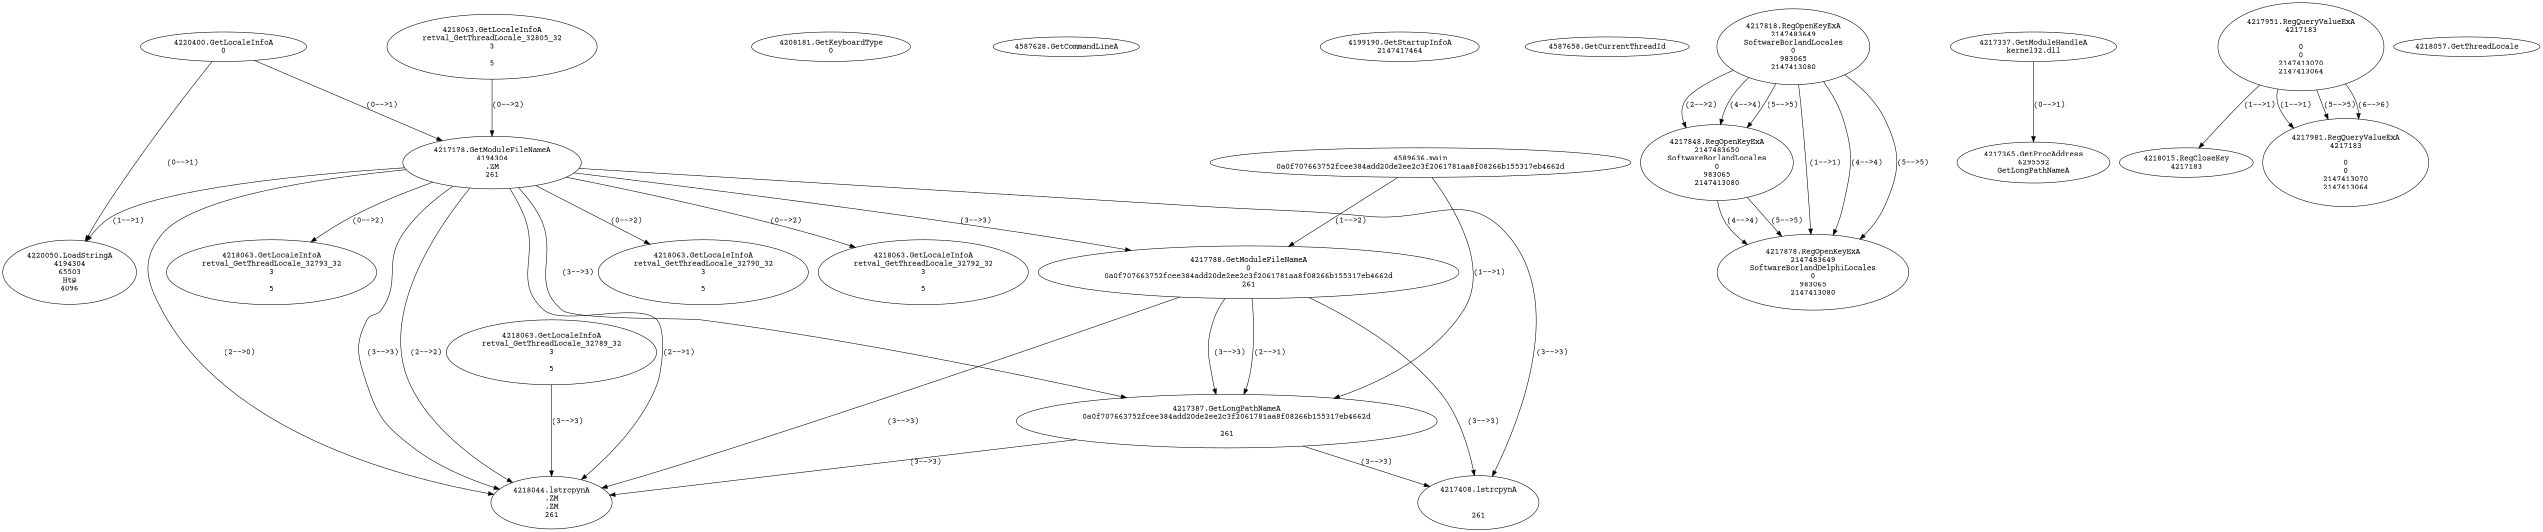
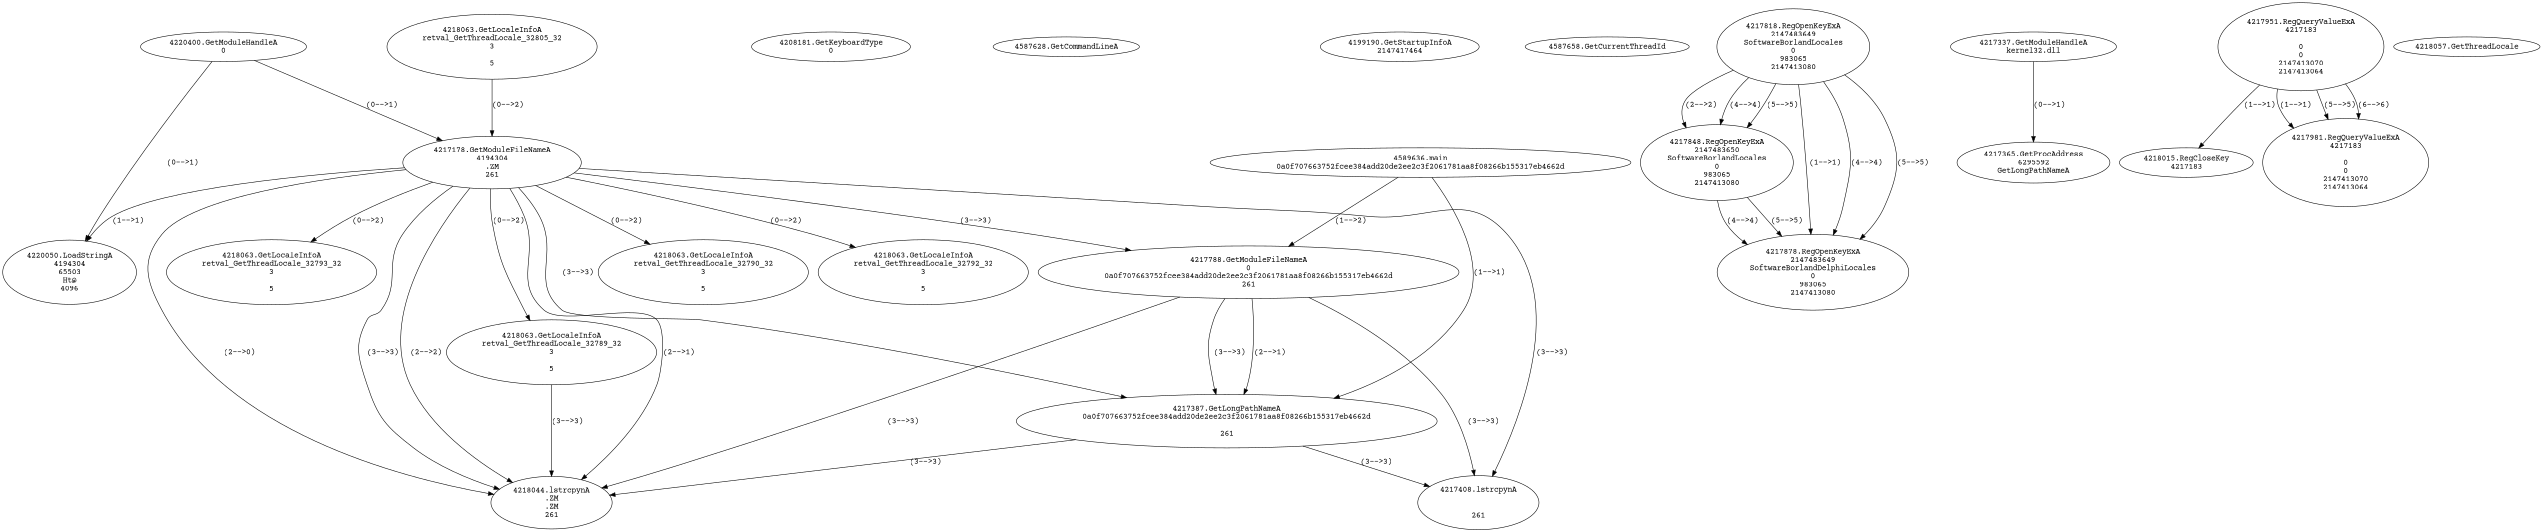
  digraph {
    fontname="Courier Prime"
    node [fontname="Courier Prime"]
    edge [fontname="Courier Prime"]
    n1 [label="4589636.main\n0a0f707663752fcee384add20de2ee2c3f2061781aa8f08266b155317eb4662d"]
    n2 [label="4217788.GetModuleFileNameA\n0\n0a0f707663752fcee384add20de2ee2c3f2061781aa8f08266b155317eb4662d\n261"]
    n3 [label="4217387.GetLongPathNameA\n0a0f707663752fcee384add20de2ee2c3f2061781aa8f08266b155317eb4662d\n\n261"]
    n4 [label="4217408.lstrcpynA\n\n\n261"]
    n5 [label="4218044.lstrcpynA\n.ZM\n.ZM\n261"]
-   n6 [label="4220400.GetLocaleInfoA\n0"]
+   n6 [label="4220400.GetModuleHandleA\n0"]
    n7 [label="4217178.GetModuleFileNameA\n4194304\n.ZM\n261"]
    n8 [label="4220050.LoadStringA\n4194304\n65503\nHt@\n4096"]
    n9 [label="4218063.GetLocaleInfoA\nretval_GetThreadLocale_32789_32\n3\n\n5"]
    n10 [label="4218063.GetLocaleInfoA\nretval_GetThreadLocale_32790_32\n3\n\n5"]
    n11 [label="4218063.GetLocaleInfoA\nretval_GetThreadLocale_32792_32\n3\n\n5"]
    n12 [label="4218063.GetLocaleInfoA\nretval_GetThreadLocale_32793_32\n3\n\n5"]
    n13 [label="4208181.GetKeyboardType\n0"]
    n14 [label="4587628.GetCommandLineA\n"]
    n15 [label="4199190.GetStartupInfoA\n2147417464"]
    n16 [label="4587658.GetCurrentThreadId\n"]
    n17 [label="4218063.GetLocaleInfoA\nretval_GetThreadLocale_32805_32\n3\n\n5"]
    n18 [label="4217818.RegOpenKeyExA\n2147483649\nSoftware\Borland\Locales\n0\n983065\n2147413080"]
    n19 [label="4217848.RegOpenKeyExA\n2147483650\nSoftware\Borland\Locales\n0\n983065\n2147413080"]
    n20 [label="4217878.RegOpenKeyExA\n2147483649\nSoftware\Borland\Delphi\Locales\n0\n983065\n2147413080"]
    n21 [label="4217337.GetModuleHandleA\nkernel32.dll"]
    n22 [label="4217365.GetProcAddress\n6295592\nGetLongPathNameA"]
    n23 [label="4217951.RegQueryValueExA\n4217183\n\n0\n0\n2147413070\n2147413064"]
    n24 [label="4218015.RegCloseKey\n4217183"]
    n25 [label="4217981.RegQueryValueExA\n4217183\n\n0\n0\n2147413070\n2147413064"]
    n26 [label="4218057.GetThreadLocale\n"]
    n1 -> n2 [label="(1-->2)"]
    n1 -> n3 [label="(1-->1)"]
    n2 -> n3 [label="(2-->1)"]
    n2 -> n3 [label="(3-->3)"]
    n2 -> n4 [label="(3-->3)"]
    n2 -> n5 [label="(3-->3)"]
    n3 -> n4 [label="(3-->3)"]
    n3 -> n5 [label="(3-->3)"]
    n6 -> n7 [label="(0-->1)"]
    n6 -> n8 [label="(0-->1)"]
    n7 -> n2 [label="(3-->3)"]
    n7 -> n3 [label="(3-->3)"]
    n7 -> n4 [label="(3-->3)"]
    n7 -> n5 [label="(2-->1)"]
    n7 -> n5 [label="(2-->2)"]
    n7 -> n5 [label="(3-->3)"]
    n7 -> n5 [label="(2-->0)"]
    n7 -> n8 [label="(1-->1)"]
+   n7 -> n9 [label="(0-->2)"]
    n7 -> n10 [label="(0-->2)"]
    n7 -> n11 [label="(0-->2)"]
    n7 -> n12 [label="(0-->2)"]
    n9 -> n5 [label="(3-->3)"]
    n17 -> n7 [label="(0-->2)"]
    n18 -> n19 [label="(2-->2)"]
    n18 -> n19 [label="(4-->4)"]
    n18 -> n19 [label="(5-->5)"]
    n18 -> n20 [label="(1-->1)"]
    n18 -> n20 [label="(4-->4)"]
    n18 -> n20 [label="(5-->5)"]
    n19 -> n20 [label="(4-->4)"]
    n19 -> n20 [label="(5-->5)"]
    n21 -> n22 [label="(0-->1)"]
    n23 -> n24 [label="(1-->1)"]
    n23 -> n25 [label="(1-->1)"]
    n23 -> n25 [label="(5-->5)"]
    n23 -> n25 [label="(6-->6)"]
  }
